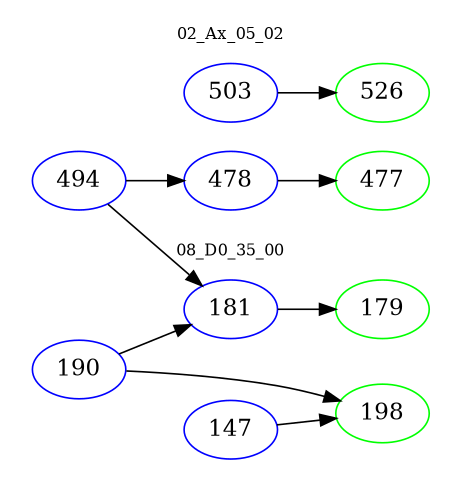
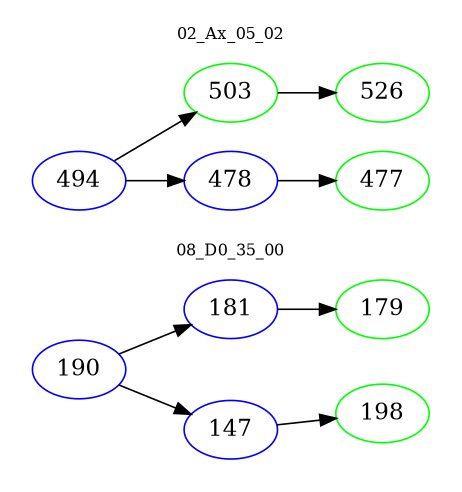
  digraph {
    rankdir=LR
    node [color=blue]
    edge [color=black]
    n1 [label=494]
    n2 [label=478]
-   n3 [label=503]
+   n3 [color=green label=503]
    n4 [color=green label=477]
    n5 [color=green label=526]
    n6 [label=190]
    n7 [label=181]
    n8 [label=147]
    n9 [color=green label=179]
    n10 [color=green label=198]
    subgraph cluster_1 {
      color=white
      fontsize=10
      label="02_Ax_05_02"
      n1
      n2
      n3
      n4
      n5
    }
    subgraph cluster_2 {
      color=white
      fontsize=10
      label="08_D0_35_00"
      n6
      n7
      n8
      n9
      n10
    }
    n1 -> n2
-   n1 -> n7
+   n1 -> n3
    n2 -> n4
    n3 -> n5
    n6 -> n7
-   n6 -> n10
+   n6 -> n8
    n7 -> n9
    n8 -> n10
  }
